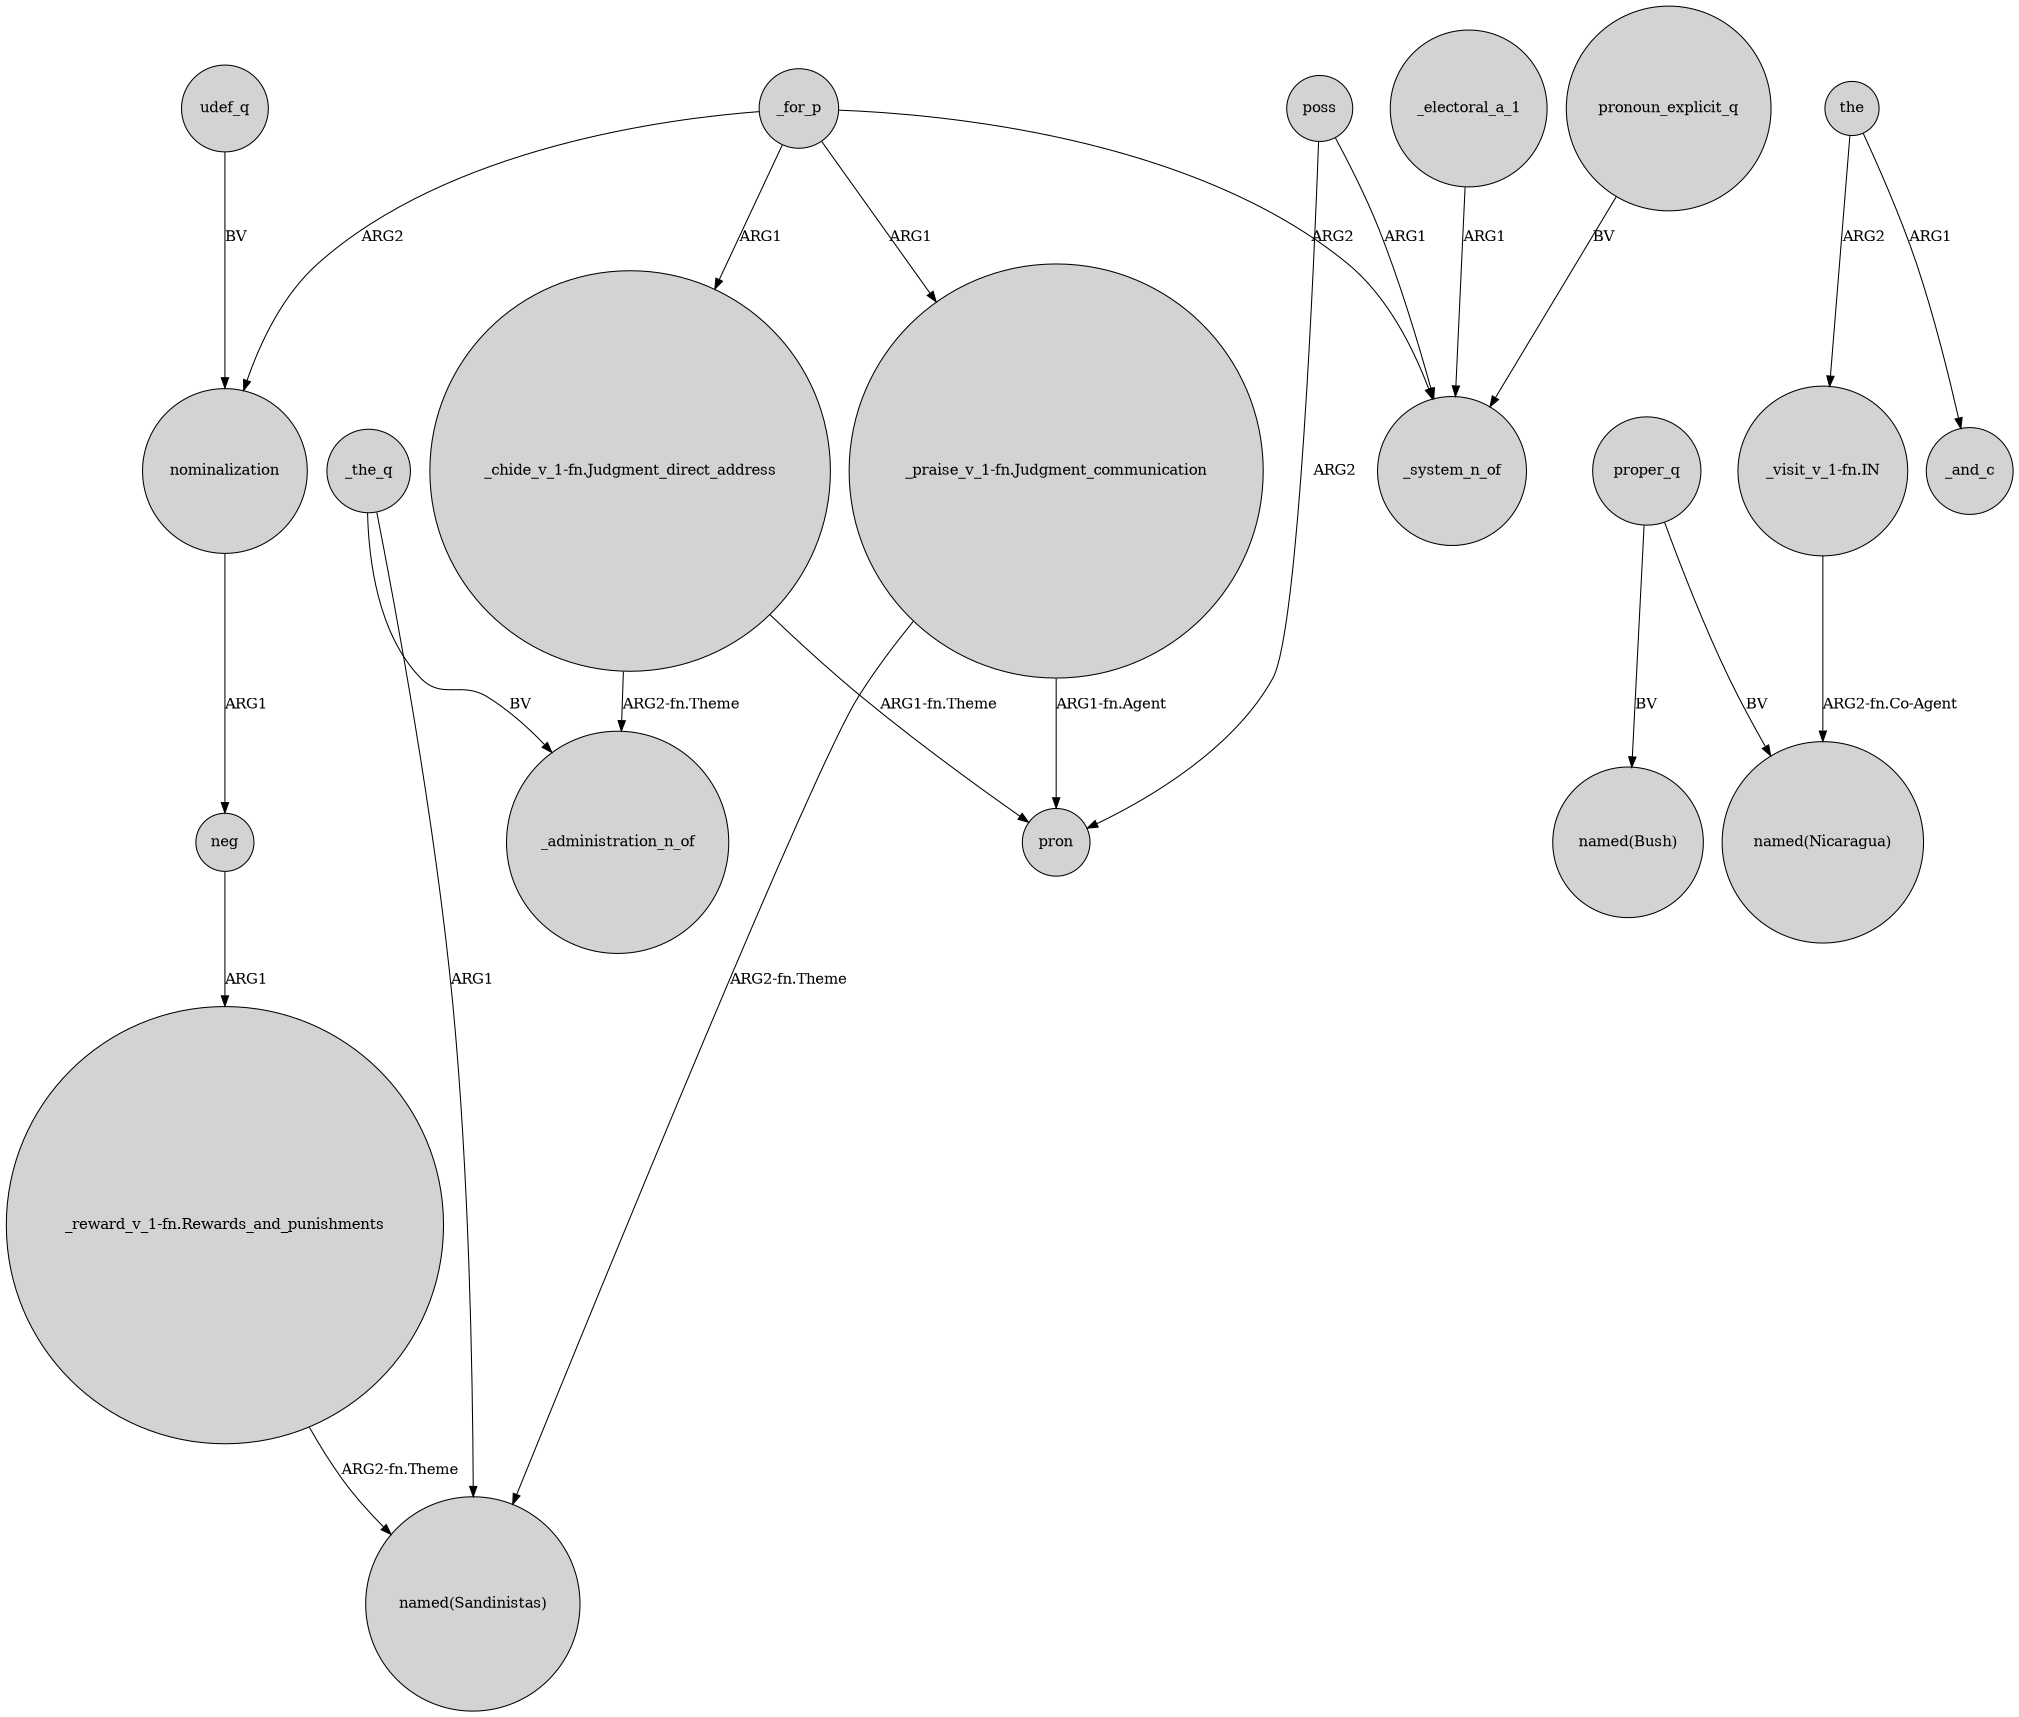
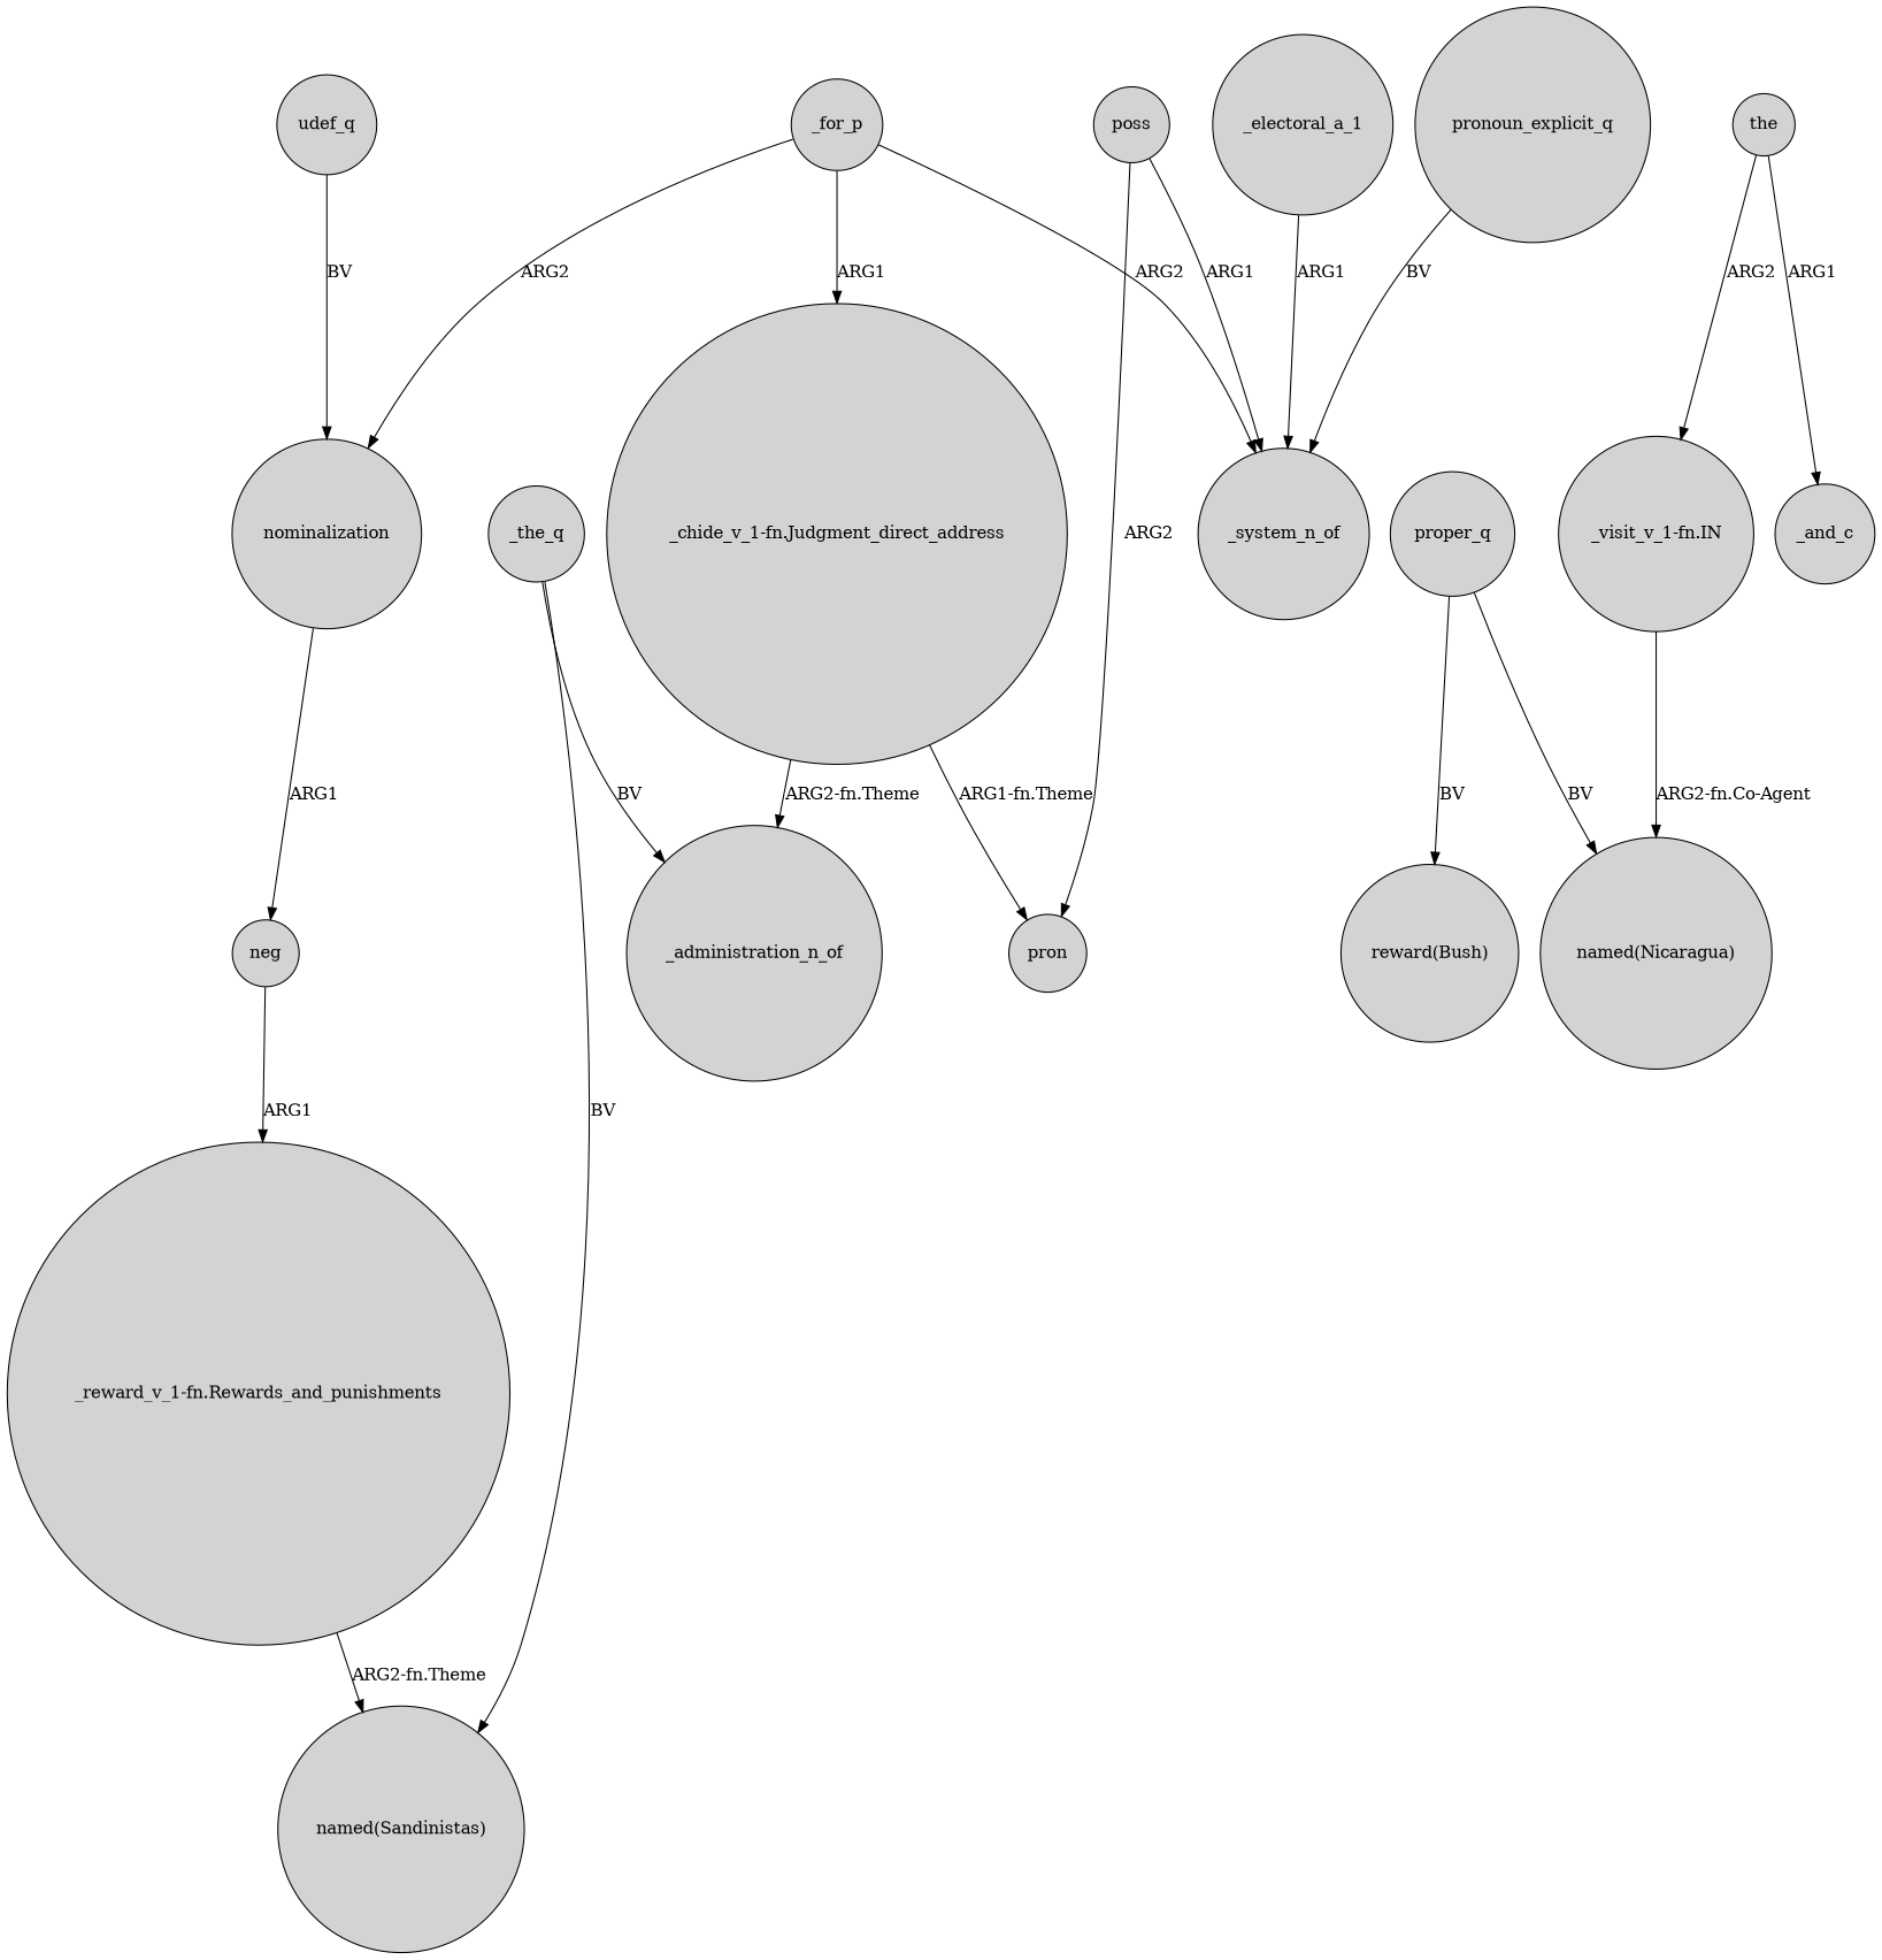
  digraph {
    node [shape=circle style=filled]
    "_chide_v_1-fn.Judgment_direct_address"
    _administration_n_of
    pron
-   "_praise_v_1-fn.Judgment_communication"
    "named(Sandinistas)"
    poss
    _system_n_of
    "_visit_v_1-fn.IN"
    "named(Nicaragua)"
    _for_p
    nominalization
    neg
    _the_q
    _electoral_a_1
    "_reward_v_1-fn.Rewards_and_punishments"
    n16 [label=pronoun_explicit_q]
    n17 [label=the]
    _and_c
    proper_q
-   "named(Bush)"
+   "named(Bush)" [label="reward(Bush)"]
    udef_q
    "_chide_v_1-fn.Judgment_direct_address" -> _administration_n_of [label="ARG2-fn.Theme"]
    "_chide_v_1-fn.Judgment_direct_address" -> pron [label="ARG1-fn.Theme"]
-   "_praise_v_1-fn.Judgment_communication" -> pron [label="ARG1-fn.Agent"]
-   "_praise_v_1-fn.Judgment_communication" -> "named(Sandinistas)" [label="ARG2-fn.Theme"]
    poss -> pron [label=ARG2]
    poss -> _system_n_of [label=ARG1]
    "_visit_v_1-fn.IN" -> "named(Nicaragua)" [label="ARG2-fn.Co-Agent"]
    _for_p -> "_chide_v_1-fn.Judgment_direct_address" [label=ARG1]
-   _for_p -> "_praise_v_1-fn.Judgment_communication" [label=ARG1]
    _for_p -> _system_n_of [label=ARG2]
    _for_p -> nominalization [label=ARG2]
    nominalization -> neg [label=ARG1]
    neg -> "_reward_v_1-fn.Rewards_and_punishments" [label=ARG1]
    _the_q -> _administration_n_of [label=BV]
-   _the_q -> "named(Sandinistas)" [label=ARG1]
+   _the_q -> "named(Sandinistas)" [label=BV]
    _electoral_a_1 -> _system_n_of [label=ARG1]
    "_reward_v_1-fn.Rewards_and_punishments" -> "named(Sandinistas)" [label="ARG2-fn.Theme"]
    n16 -> _system_n_of [label=BV]
    n17 -> "_visit_v_1-fn.IN" [label=ARG2]
    n17 -> _and_c [label=ARG1]
    proper_q -> "named(Nicaragua)" [label=BV]
    proper_q -> "named(Bush)" [label=BV]
    udef_q -> nominalization [label=BV]
  }
